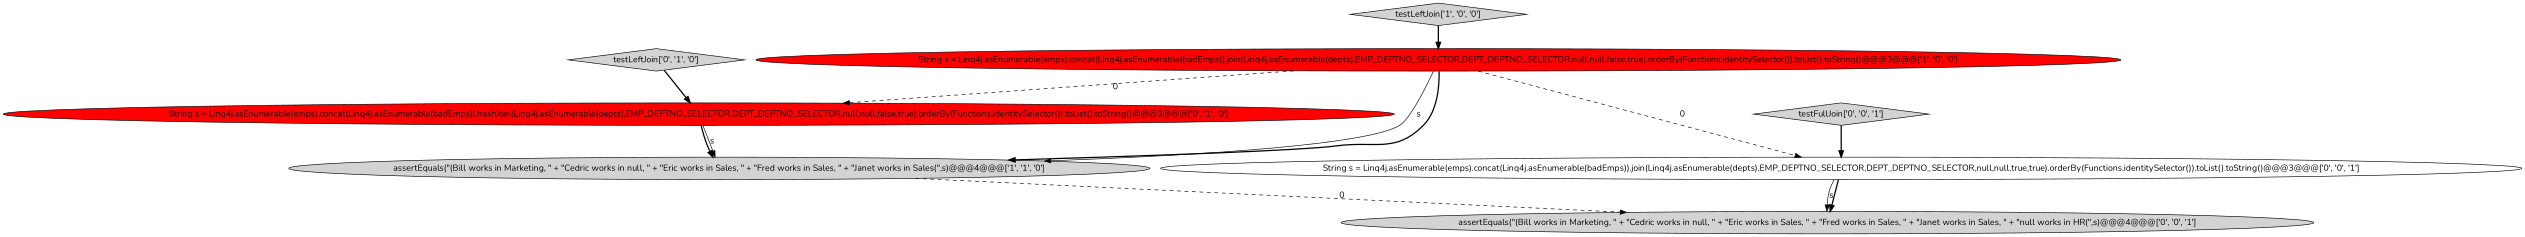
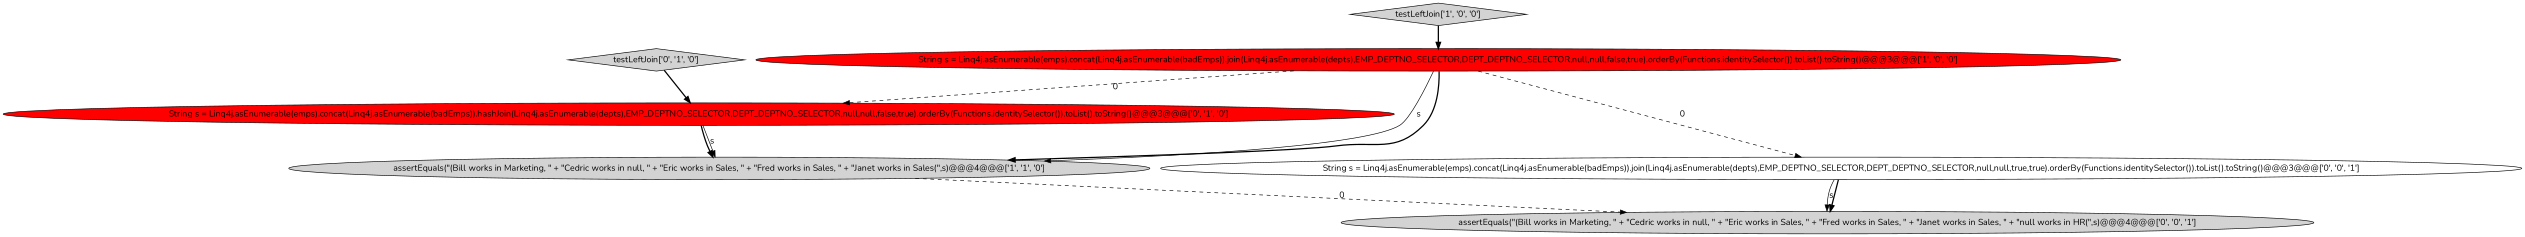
  digraph {
    fontname=Nunito
    node [fillcolor=lightgray shape=ellipse style=filled fontname=Nunito]
    edge [style=bold fontname=Nunito]
    n1 [label="testLeftJoin['1', '0', '0']" shape=diamond]
    n2 [fillcolor=red label="String s = Linq4j.asEnumerable(emps).concat(Linq4j.asEnumerable(badEmps)).join(Linq4j.asEnumerable(depts),EMP_DEPTNO_SELECTOR,DEPT_DEPTNO_SELECTOR,null,null,false,true).orderBy(Functions.identitySelector()).toList().toString()@@@3@@@['1', '0', '0']"]
    n3 [label="assertEquals(\"(Bill works in Marketing, \" + \"Cedric works in null, \" + \"Eric works in Sales, \" + \"Fred works in Sales, \" + \"Janet works in Sales(\",s)@@@4@@@['1', '1', '0']"]
    n4 [label="assertEquals(\"(Bill works in Marketing, \" + \"Cedric works in null, \" + \"Eric works in Sales, \" + \"Fred works in Sales, \" + \"Janet works in Sales, \" + \"null works in HR(\",s)@@@4@@@['0', '0', '1']"]
    n5 [fillcolor=red label="String s = Linq4j.asEnumerable(emps).concat(Linq4j.asEnumerable(badEmps)).hashJoin(Linq4j.asEnumerable(depts),EMP_DEPTNO_SELECTOR,DEPT_DEPTNO_SELECTOR,null,null,false,true).orderBy(Functions.identitySelector()).toList().toString()@@@3@@@['0', '1', '0']"]
    n6 [fillcolor=white label="String s = Linq4j.asEnumerable(emps).concat(Linq4j.asEnumerable(badEmps)).join(Linq4j.asEnumerable(depts),EMP_DEPTNO_SELECTOR,DEPT_DEPTNO_SELECTOR,null,null,true,true).orderBy(Functions.identitySelector()).toList().toString()@@@3@@@['0', '0', '1']"]
-   n7 [label="testFullJoin['0', '0', '1']" shape=diamond]
    n8 [label="testLeftJoin['0', '1', '0']" shape=diamond]
    n1 -> n2
    n2 -> n3 [label=s style=solid]
    n2 -> n3
    n2 -> n5 [label=0 style=dashed]
    n2 -> n6 [label=0 style=dashed]
    n3 -> n4 [label=0 style=dashed]
    n5 -> n3 [label=s style=solid]
    n5 -> n3
    n6 -> n4
    n6 -> n4 [label=s style=solid]
-   n7 -> n6
    n8 -> n5
  }
